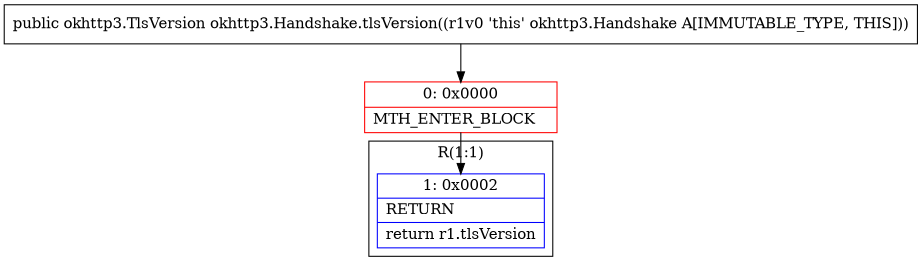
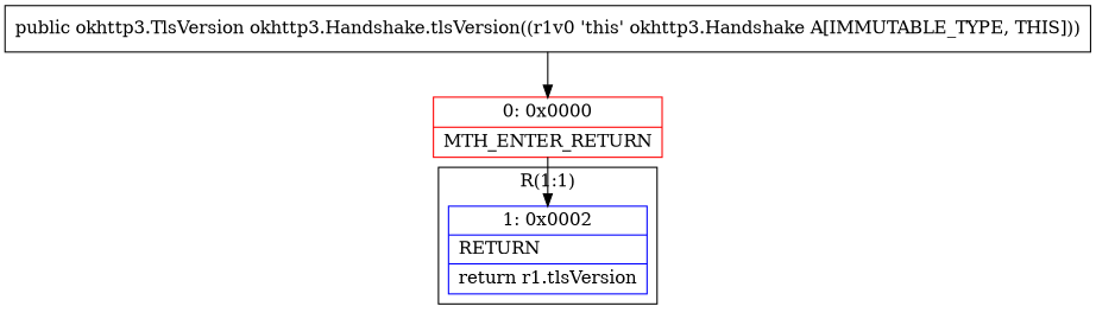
  digraph {
    node [shape=record]
    n1 [color=blue label="{1\:\ 0x0002|RETURN\l|return r1.tlsVersion\l}"]
-   n2 [color=red label="{0\:\ 0x0000|MTH_ENTER_BLOCK\l}"]
+   n2 [color=red label="{0\:\ 0x0000|MTH_ENTER_RETURN\l}"]
    n3 [label="{public okhttp3.TlsVersion okhttp3.Handshake.tlsVersion((r1v0 'this' okhttp3.Handshake A[IMMUTABLE_TYPE, THIS])) }"]
    subgraph cluster_1 {
      label="R(1:1)"
      n1
    }
    n2 -> n1
    n3 -> n2
  }
